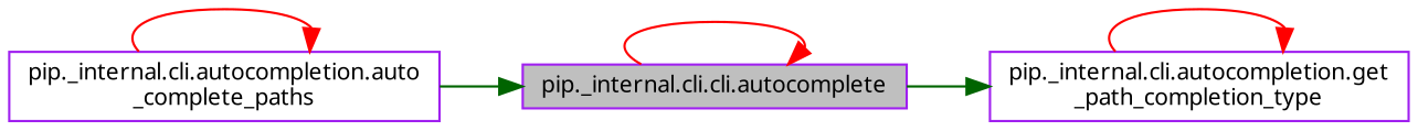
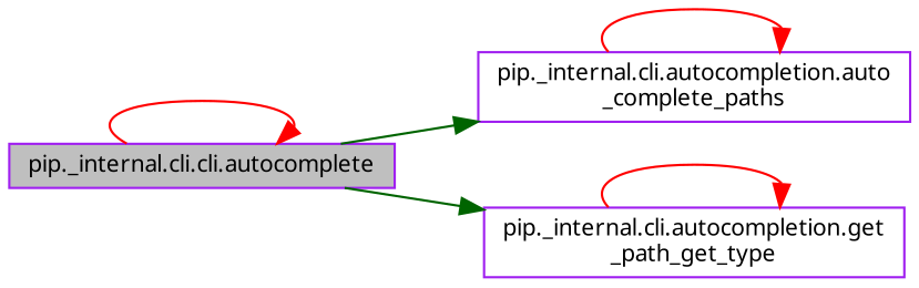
  digraph {
    fontname="Noto Sans"
    rankdir=LR
    node [color=purple fillcolor=white fontname="Noto Sans" fontsize=10 shape=record style=filled]
    edge [color=red fontname="Noto Sans" fontsize=10 labelfontname=Helvetica labelfontsize=10 style=solid]
    n1 [fillcolor=grey75 fontcolor=black height=0.2 label="pip._internal.cli.cli.autocomplete" width=0.4]
    n2 [height=0.2 label="pip._internal.cli.autocompletion.auto\l_complete_paths" width=0.4]
-   n3 [height=0.2 label="pip._internal.cli.autocompletion.get\l_path_completion_type" width=0.4]
+   n3 [height=0.2 label="pip._internal.cli.autocompletion.get\l_path_get_type" width=0.4]
    n1 -> n1
-   n2 -> n1 [color=darkgreen]
+   n1 -> n2 [color=darkgreen]
    n1 -> n3 [color=darkgreen]
    n2 -> n2
    n3 -> n3
  }
